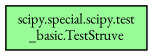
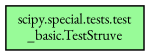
  digraph {
    rankdir=LR
    fontname="EB Garamond"
-   n1 [color=black fillcolor=palegreen fontname="EB Garamond" fontsize=10 height=0.2 label="scipy.special.scipy.test\l_basic.TestStruve" shape=box style=filled width=0.4]
+   n1 [color=black fillcolor=palegreen fontname="EB Garamond" fontsize=10 height=0.2 label="scipy.special.tests.test\l_basic.TestStruve" shape=box style=filled width=0.4]
  }
